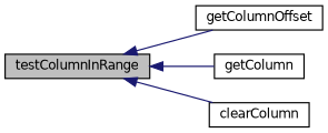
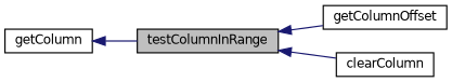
  digraph {
    rankdir=LR
    node [color=black fillcolor=white fontname=Helvetica fontsize=10 shape=record style=filled]
    edge [color=midnightblue dir=back fontname=Helvetica fontsize=10 labelfontname=Helvetica labelfontsize=10 style=solid]
    n1 [fillcolor=grey75 fontcolor=black height=0.2 label=testColumnInRange width=0.4]
    n2 [height=0.2 label=getColumnOffset width=0.4]
    n3 [height=0.2 label=getColumn width=0.4]
    n4 [height=0.2 label=clearColumn width=0.4]
    n1 -> n2
-   n1 -> n3
+   n3 -> n1
    n1 -> n4
  }
